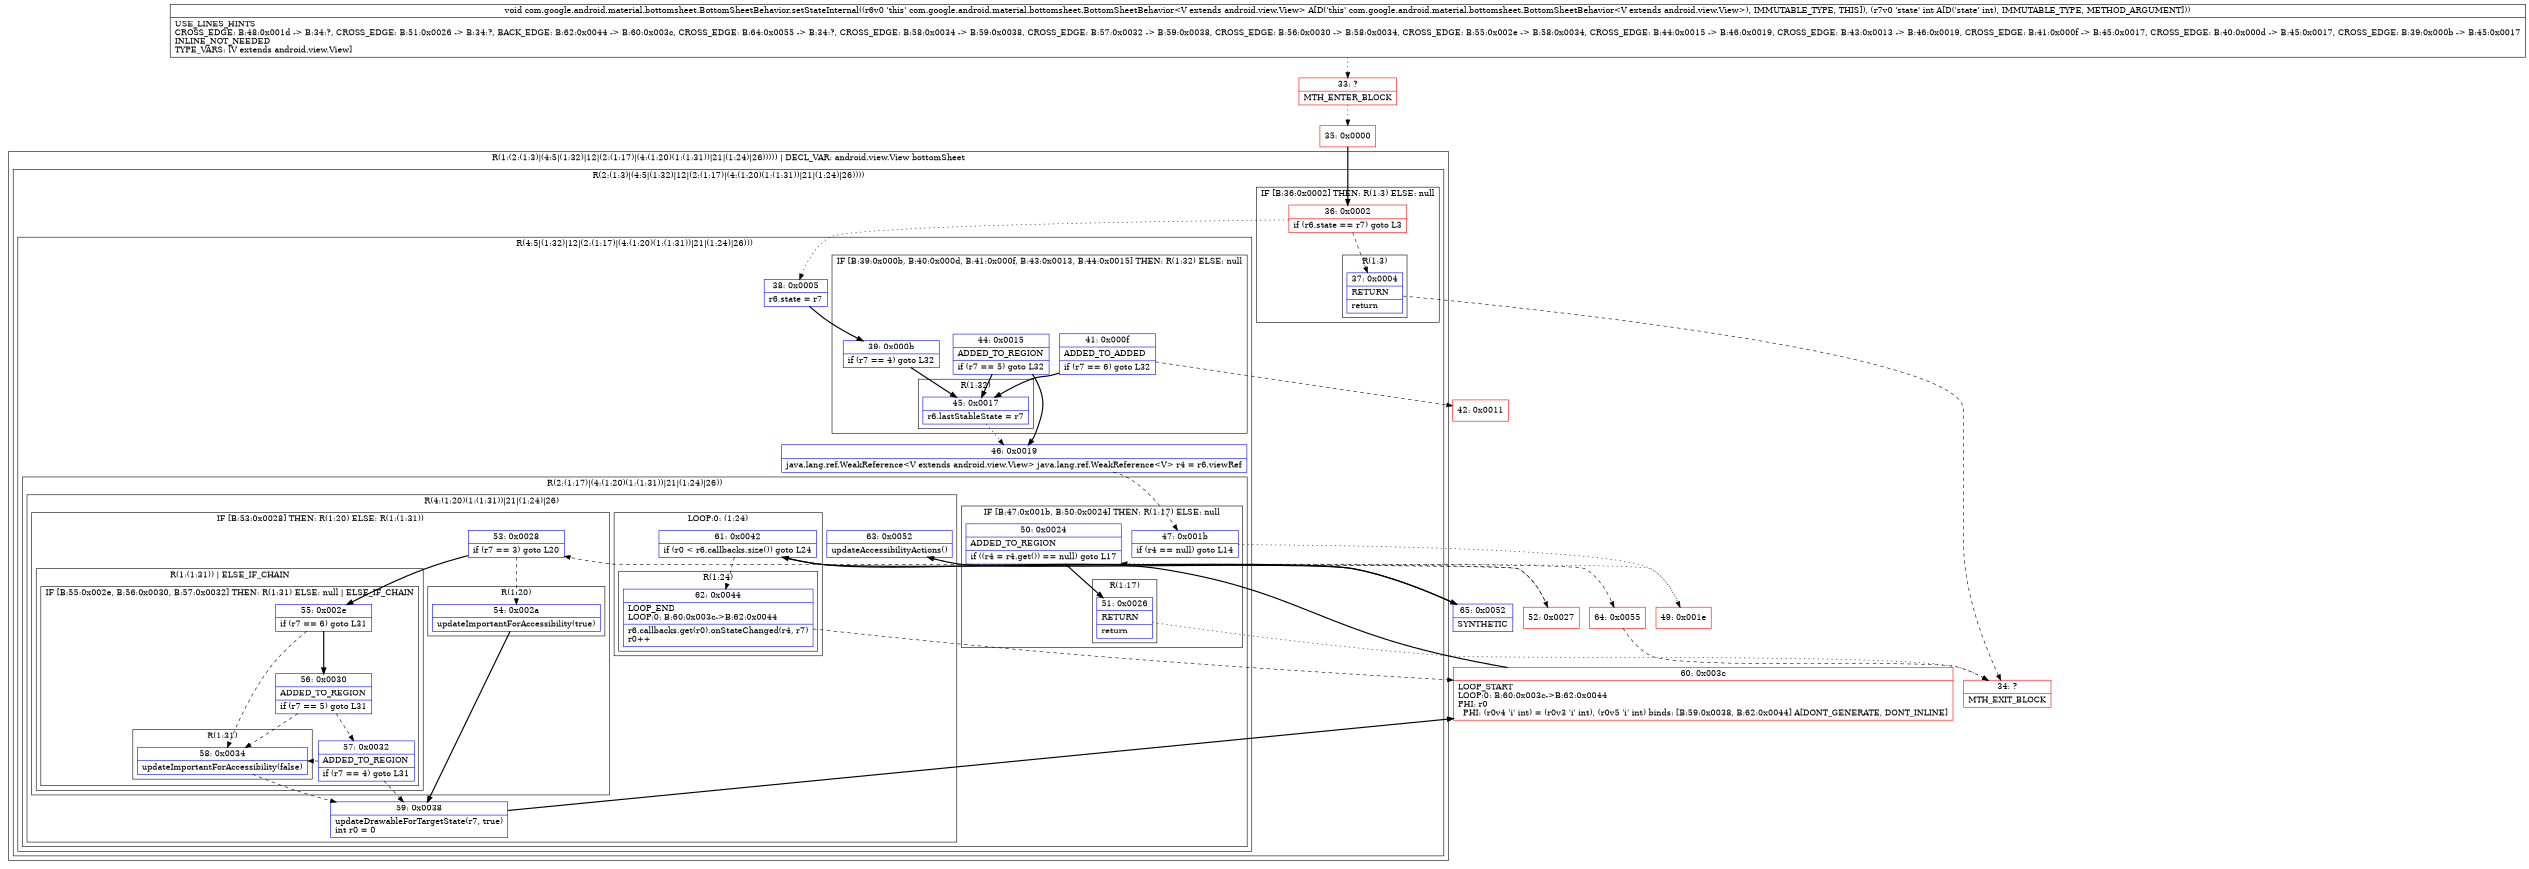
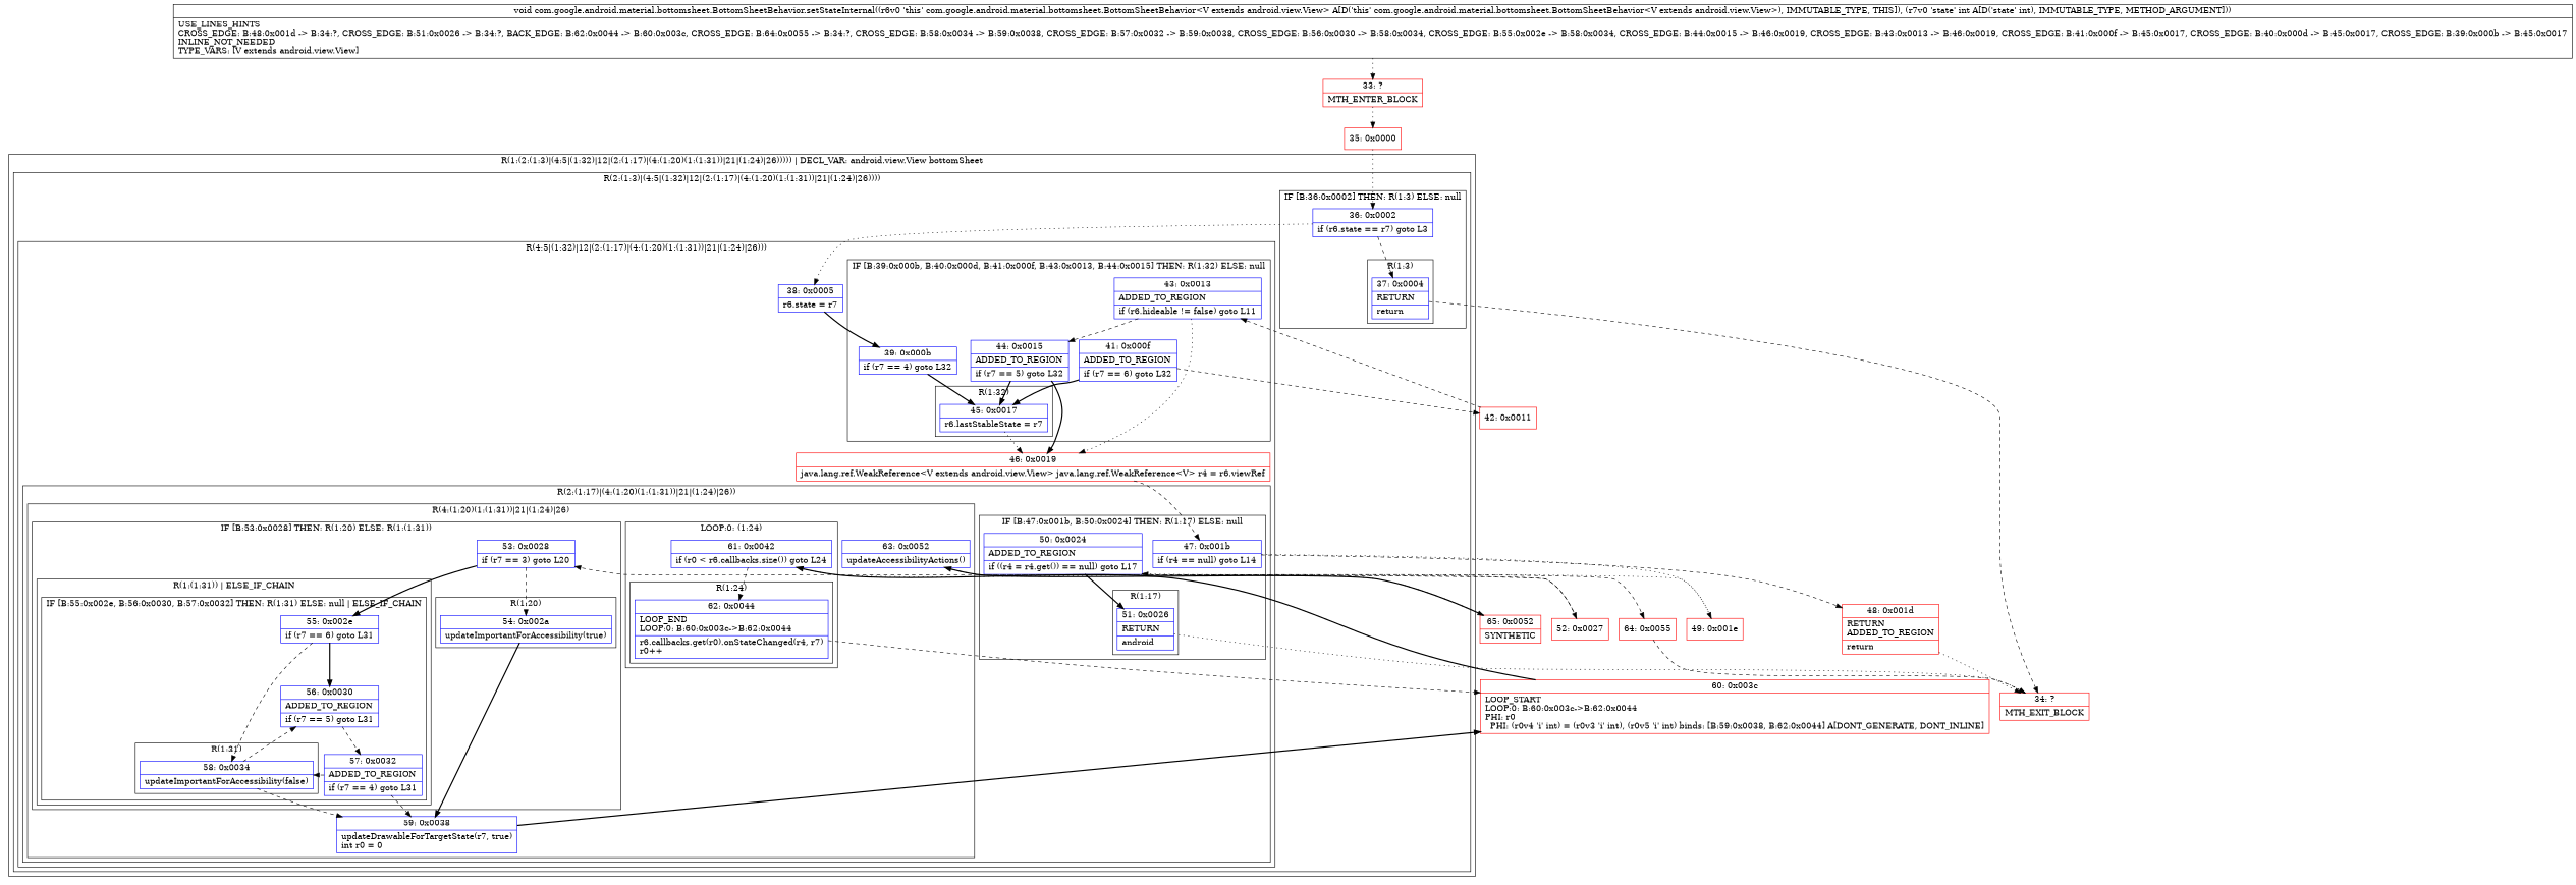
  digraph {
    node [color=blue shape=record]
    edge [style=dashed]
    n1 [label="{37\:\ 0x0004|RETURN\l|return\l}"]
-   n2 [color=red label="{36\:\ 0x0002|if (r6.state == r7) goto L3\l}"]
+   n2 [label="{36\:\ 0x0002|if (r6.state == r7) goto L3\l}"]
    n3 [label="{45\:\ 0x0017|r6.lastStableState = r7\l}"]
    n4 [label="{39\:\ 0x000b|if (r7 == 4) goto L32\l}"]
-   n5 [label="{41\:\ 0x000f|ADDED_TO_ADDED\l|if (r7 == 6) goto L32\l}"]
+   n5 [label="{41\:\ 0x000f|ADDED_TO_REGION\l|if (r7 == 6) goto L32\l}"]
+   n6 [label="{43\:\ 0x0013|ADDED_TO_REGION\l|if (r6.hideable != false) goto L11\l}"]
    n7 [label="{44\:\ 0x0015|ADDED_TO_REGION\l|if (r7 == 5) goto L32\l}"]
-   n8 [label="{51\:\ 0x0026|RETURN\l|return\l}"]
+   n8 [label="{51\:\ 0x0026|RETURN\l|android\l}"]
    n9 [label="{47\:\ 0x001b|if (r4 == null) goto L14\l}"]
    n10 [label="{50\:\ 0x0024|ADDED_TO_REGION\l|if ((r4 = r4.get()) == null) goto L17\l}"]
    n11 [label="{62\:\ 0x0044|LOOP_END\lLOOP:0: B:60:0x003c\-\>B:62:0x0044\l|r6.callbacks.get(r0).onStateChanged(r4, r7)\lr0++\l}"]
    n12 [label="{61\:\ 0x0042|if (r0 \< r6.callbacks.size()) goto L24\l}"]
    n13 [label="{54\:\ 0x002a|updateImportantForAccessibility(true)\l}"]
    n14 [label="{58\:\ 0x0034|updateImportantForAccessibility(false)\l}"]
    n15 [label="{55\:\ 0x002e|if (r7 == 6) goto L31\l}"]
    n16 [label="{56\:\ 0x0030|ADDED_TO_REGION\l|if (r7 == 5) goto L31\l}"]
    n17 [label="{57\:\ 0x0032|ADDED_TO_REGION\l|if (r7 == 4) goto L31\l}"]
    n18 [label="{53\:\ 0x0028|if (r7 == 3) goto L20\l}"]
    n19 [label="{59\:\ 0x0038|updateDrawableForTargetState(r7, true)\lint r0 = 0\l}"]
    n20 [label="{63\:\ 0x0052|updateAccessibilityActions()\l}"]
    n21 [label="{38\:\ 0x0005|r6.state = r7\l}"]
-   n22 [label="{46\:\ 0x0019|java.lang.ref.WeakReference\<V extends android.view.View\> java.lang.ref.WeakReference\<V\> r4 = r6.viewRef\l}"]
+   n22 [color=red label="{46\:\ 0x0019|java.lang.ref.WeakReference\<V extends android.view.View\> java.lang.ref.WeakReference\<V\> r4 = r6.viewRef\l}"]
    n23 [color=red label="{34\:\ ?|MTH_EXIT_BLOCK\l}"]
    n24 [color=red label="{42\:\ 0x0011}"]
+   n25 [color=red label="{48\:\ 0x001d|RETURN\lADDED_TO_REGION\l|return\l}"]
    n26 [color=red label="{49\:\ 0x001e}"]
    n27 [color=red label="{52\:\ 0x0027}"]
    n28 [color=red label="{60\:\ 0x003c|LOOP_START\lLOOP:0: B:60:0x003c\-\>B:62:0x0044\lPHI: r0 \l  PHI: (r0v4 'i' int) = (r0v3 'i' int), (r0v5 'i' int) binds: [B:59:0x0038, B:62:0x0044] A[DONT_GENERATE, DONT_INLINE]\l}"]
-   n29 [label="{65\:\ 0x0052|SYNTHETIC\l}"]
+   n29 [color=red label="{65\:\ 0x0052|SYNTHETIC\l}"]
    n30 [color=red label="{64\:\ 0x0055}"]
    n31 [color=red label="{33\:\ ?|MTH_ENTER_BLOCK\l}"]
    n32 [color=red label="{35\:\ 0x0000}"]
    n33 [label="{void com.google.android.material.bottomsheet.BottomSheetBehavior.setStateInternal((r6v0 'this' com.google.android.material.bottomsheet.BottomSheetBehavior\<V extends android.view.View\> A[D('this' com.google.android.material.bottomsheet.BottomSheetBehavior\<V extends android.view.View\>), IMMUTABLE_TYPE, THIS]), (r7v0 'state' int A[D('state' int), IMMUTABLE_TYPE, METHOD_ARGUMENT]))  | USE_LINES_HINTS\lCROSS_EDGE: B:48:0x001d \-\> B:34:?, CROSS_EDGE: B:51:0x0026 \-\> B:34:?, BACK_EDGE: B:62:0x0044 \-\> B:60:0x003c, CROSS_EDGE: B:64:0x0055 \-\> B:34:?, CROSS_EDGE: B:58:0x0034 \-\> B:59:0x0038, CROSS_EDGE: B:57:0x0032 \-\> B:59:0x0038, CROSS_EDGE: B:56:0x0030 \-\> B:58:0x0034, CROSS_EDGE: B:55:0x002e \-\> B:58:0x0034, CROSS_EDGE: B:44:0x0015 \-\> B:46:0x0019, CROSS_EDGE: B:43:0x0013 \-\> B:46:0x0019, CROSS_EDGE: B:41:0x000f \-\> B:45:0x0017, CROSS_EDGE: B:40:0x000d \-\> B:45:0x0017, CROSS_EDGE: B:39:0x000b \-\> B:45:0x0017\lINLINE_NOT_NEEDED\lTYPE_VARS: [V extends android.view.View]\l}" color=""]
    subgraph cluster_1 {
      label="R(1:(2:(1:3)|(4:5|(1:32)|12|(2:(1:17)|(4:(1:20)(1:(1:31))|21|(1:24)|26))))) | DECL_VAR: android.view.View bottomSheet\l"
      subgraph cluster_2 {
        label="R(2:(1:3)|(4:5|(1:32)|12|(2:(1:17)|(4:(1:20)(1:(1:31))|21|(1:24)|26))))"
        subgraph cluster_3 {
          label="IF [B:36:0x0002] THEN: R(1:3) ELSE: null"
          n2
          subgraph cluster_4 {
            label="R(1:3)"
            n1
          }
        }
        subgraph cluster_5 {
          label="R(4:5|(1:32)|12|(2:(1:17)|(4:(1:20)(1:(1:31))|21|(1:24)|26)))"
          n21
          n22
          subgraph cluster_6 {
            label="IF [B:39:0x000b, B:40:0x000d, B:41:0x000f, B:43:0x0013, B:44:0x0015] THEN: R(1:32) ELSE: null"
            n4
            n5
+           n6
            n7
            subgraph cluster_7 {
              label="R(1:32)"
              n3
            }
          }
          subgraph cluster_8 {
            label="R(2:(1:17)|(4:(1:20)(1:(1:31))|21|(1:24)|26))"
            subgraph cluster_9 {
              label="IF [B:47:0x001b, B:50:0x0024] THEN: R(1:17) ELSE: null"
              n9
              n10
              subgraph cluster_10 {
                label="R(1:17)"
                n8
              }
            }
            subgraph cluster_11 {
              label="R(4:(1:20)(1:(1:31))|21|(1:24)|26)"
              n19
              n20
              subgraph cluster_12 {
                label="LOOP:0: (1:24)"
                n12
                subgraph cluster_13 {
                  label="R(1:24)"
                  n11
                }
              }
              subgraph cluster_14 {
                label="IF [B:53:0x0028] THEN: R(1:20) ELSE: R(1:(1:31))"
                n18
                subgraph cluster_15 {
                  label="R(1:20)"
                  n13
                }
                subgraph cluster_16 {
                  label="R(1:(1:31)) | ELSE_IF_CHAIN\l"
                  subgraph cluster_17 {
                    label="IF [B:55:0x002e, B:56:0x0030, B:57:0x0032] THEN: R(1:31) ELSE: null | ELSE_IF_CHAIN\l"
                    n15
                    n16
                    n17
                    subgraph cluster_18 {
                      label="R(1:31)"
                      n14
                    }
                  }
                }
              }
            }
          }
        }
      }
    }
    n1 -> n23
    n2 -> n1
    n2 -> n21 [style=dotted]
    n3 -> n22 [style=dotted]
    n4 -> n3 [style=bold]
    n5 -> n3 [style=bold]
    n5 -> n24
+   n6 -> n7
+   n6 -> n22 [style=dotted]
    n7 -> n3 [style=bold]
    n7 -> n22 [style=bold]
    n8 -> n23 [style=dotted]
+   n9 -> n25
    n9 -> n26 [style=dotted]
    n10 -> n8 [style=bold]
    n10 -> n27
    n11 -> n28
    n12 -> n11
-   n12 -> n29 [style=bold]
+   n12 -> n29 [style=dotted]
    n13 -> n19 [style=bold]
    n14 -> n19
    n15 -> n14
    n15 -> n16 [style=bold]
-   n16 -> n14
+   n14 -> n16
    n16 -> n17
    n17 -> n14
    n17 -> n19
    n18 -> n13
    n18 -> n15 [style=bold]
    n19 -> n28 [style=bold]
    n20 -> n30
    n21 -> n4 [style=bold]
    n22 -> n9
+   n24 -> n6
+   n25 -> n23 [style=dotted]
    n26 -> n10 [style=dotted]
    n27 -> n18
    n28 -> n12 [style=bold]
    n29 -> n20 [style=bold]
    n30 -> n23
    n31 -> n32 [style=dotted]
-   n32 -> n2 [style=bold]
+   n32 -> n2 [style=dotted]
    n33 -> n31 [style=dotted]
  }
